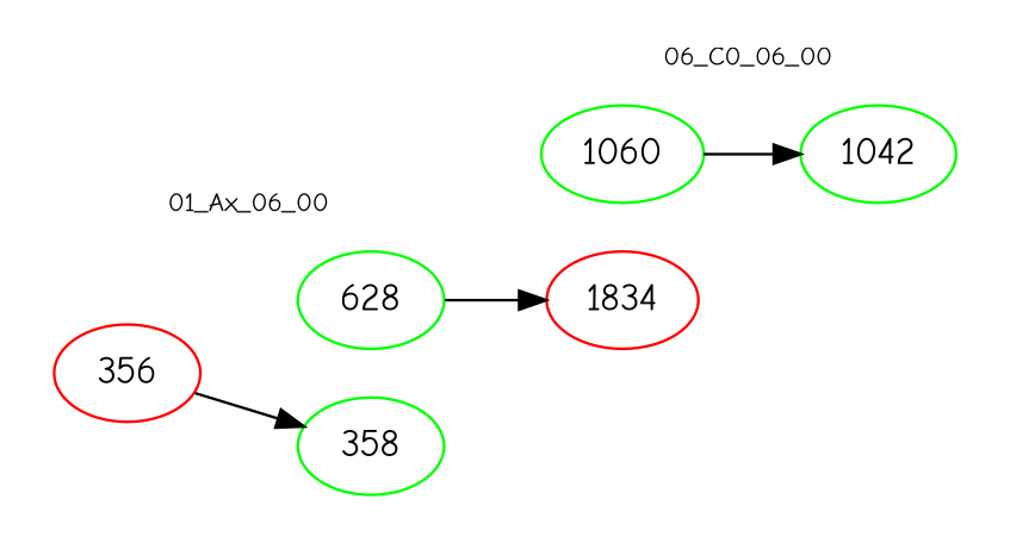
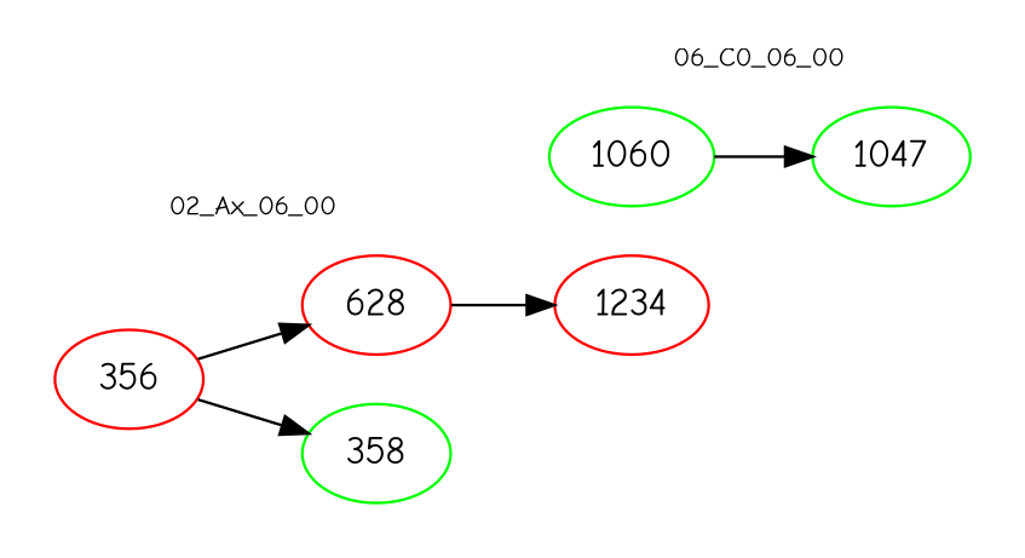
  digraph {
    fontname="Comic Neue"
    rankdir=LR
    node [color=red fontname="Comic Neue"]
    edge [color=black fontname="Comic Neue"]
    n1 [label=356]
    n2 [color=green label=358]
-   n3 [color=green label=628]
+   n3 [label=628]
    n4 [color=green label=1060]
-   n5 [color=green label=1042]
-   n6 [label=1834]
+   n5 [color=green label=1047]
+   n6 [label=1234]
    subgraph cluster_1 {
      color=white
      fontsize=10
-     label="01_Ax_06_00"
+     label="02_Ax_06_00"
      n1
      n2
      n3
    }
    subgraph cluster_2 {
      color=white
      fontsize=10
      label="06_C0_06_00"
      n4
      n5
      n6
    }
    n1 -> n2
+   n1 -> n3
    n3 -> n6
    n4 -> n5
  }
